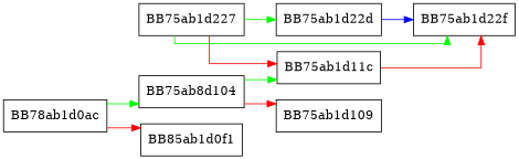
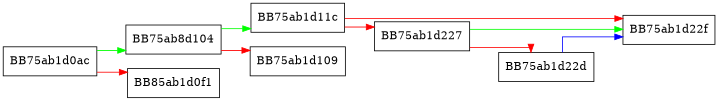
  digraph {
    rankdir=LR
    splines=ortho
    node [shape=box]
    edge [color=red]
    n1 [label=BB75ab8d104]
-   BB75ab1d0ac [label=BB78ab1d0ac]
+   BB75ab1d0ac
    n3 [label=BB85ab1d0f1]
    BB75ab1d11c
    BB75ab1d109
    BB75ab1d22f
    BB75ab1d227
    BB75ab1d22d
    n1 -> BB75ab1d11c [color=green]
    n1 -> BB75ab1d109
    BB75ab1d0ac -> n1 [color=green]
    BB75ab1d0ac -> n3
    BB75ab1d11c -> BB75ab1d22f
-   BB75ab1d227 -> BB75ab1d11c
+   BB75ab1d11c -> BB75ab1d227
    BB75ab1d227 -> BB75ab1d22f [color=green]
-   BB75ab1d227 -> BB75ab1d22d [color=green]
+   BB75ab1d227 -> BB75ab1d22d
    BB75ab1d22d -> BB75ab1d22f [color=blue]
  }
